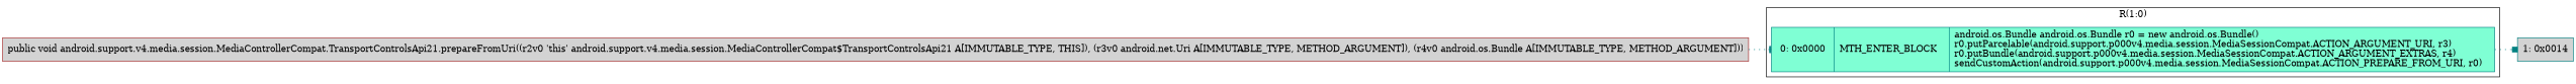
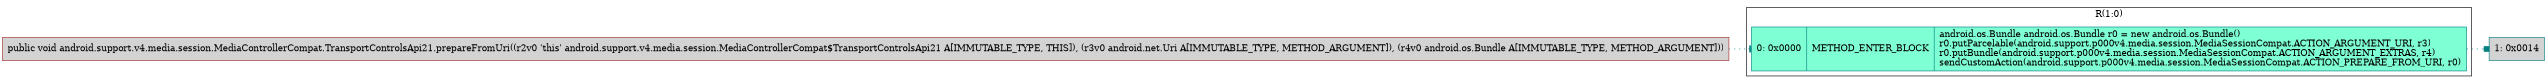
  digraph {
    rankdir=LR
    node [color=teal shape=record style=filled fillcolor=lightgrey]
    edge [color=teal style=dotted]
-   n1 [label="{0\:\ 0x0000|MTH_ENTER_BLOCK\l|android.os.Bundle android.os.Bundle r0 = new android.os.Bundle()\lr0.putParcelable(android.support.p000v4.media.session.MediaSessionCompat.ACTION_ARGUMENT_URI, r3)\lr0.putBundle(android.support.p000v4.media.session.MediaSessionCompat.ACTION_ARGUMENT_EXTRAS, r4)\lsendCustomAction(android.support.p000v4.media.session.MediaSessionCompat.ACTION_PREPARE_FROM_URI, r0)\l}" fillcolor=aquamarine]
+   n1 [label="{0\:\ 0x0000|METHOD_ENTER_BLOCK\l|android.os.Bundle android.os.Bundle r0 = new android.os.Bundle()\lr0.putParcelable(android.support.p000v4.media.session.MediaSessionCompat.ACTION_ARGUMENT_URI, r3)\lr0.putBundle(android.support.p000v4.media.session.MediaSessionCompat.ACTION_ARGUMENT_EXTRAS, r4)\lsendCustomAction(android.support.p000v4.media.session.MediaSessionCompat.ACTION_PREPARE_FROM_URI, r0)\l}" fillcolor=aquamarine]
    n2 [label="{1\:\ 0x0014}"]
    n3 [label="{public void android.support.v4.media.session.MediaControllerCompat.TransportControlsApi21.prepareFromUri((r2v0 'this' android.support.v4.media.session.MediaControllerCompat$TransportControlsApi21 A[IMMUTABLE_TYPE, THIS]), (r3v0 android.net.Uri A[IMMUTABLE_TYPE, METHOD_ARGUMENT]), (r4v0 android.os.Bundle A[IMMUTABLE_TYPE, METHOD_ARGUMENT])) }" color=brown]
    subgraph cluster_1 {
      label="R(1:0)"
      n1
    }
    n1 -> n2 [arrowhead=box]
    n3 -> n1 [arrowhead=tee]
  }
